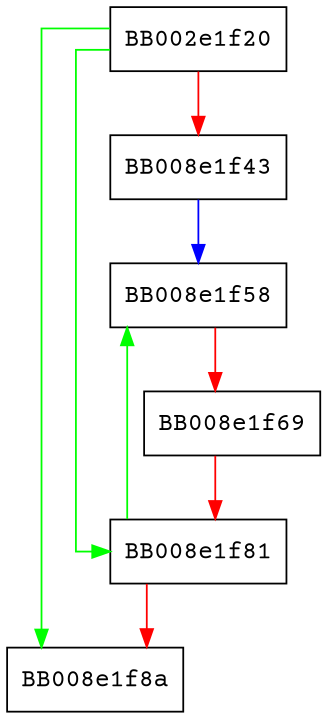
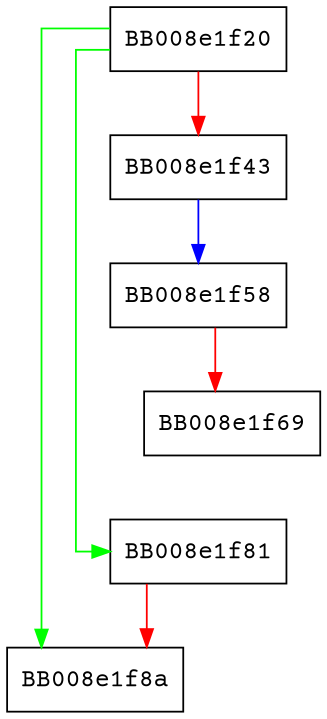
  digraph {
    fontname="Courier Prime"
    splines=ortho
    node [fontname="Courier Prime" shape=box]
    edge [color=red fontname="Courier Prime"]
-   BB008e1f20 [label=BB002e1f20]
+   BB008e1f20
    BB008e1f8a
    BB008e1f43
    BB008e1f81
    BB008e1f58
    BB008e1f69
    BB008e1f20 -> BB008e1f8a [color=green]
    BB008e1f20 -> BB008e1f43
    BB008e1f20 -> BB008e1f81 [color=green]
    BB008e1f43 -> BB008e1f58 [color=blue]
    BB008e1f81 -> BB008e1f8a
-   BB008e1f81 -> BB008e1f58 [color=green]
    BB008e1f58 -> BB008e1f69
-   BB008e1f69 -> BB008e1f81
  }
